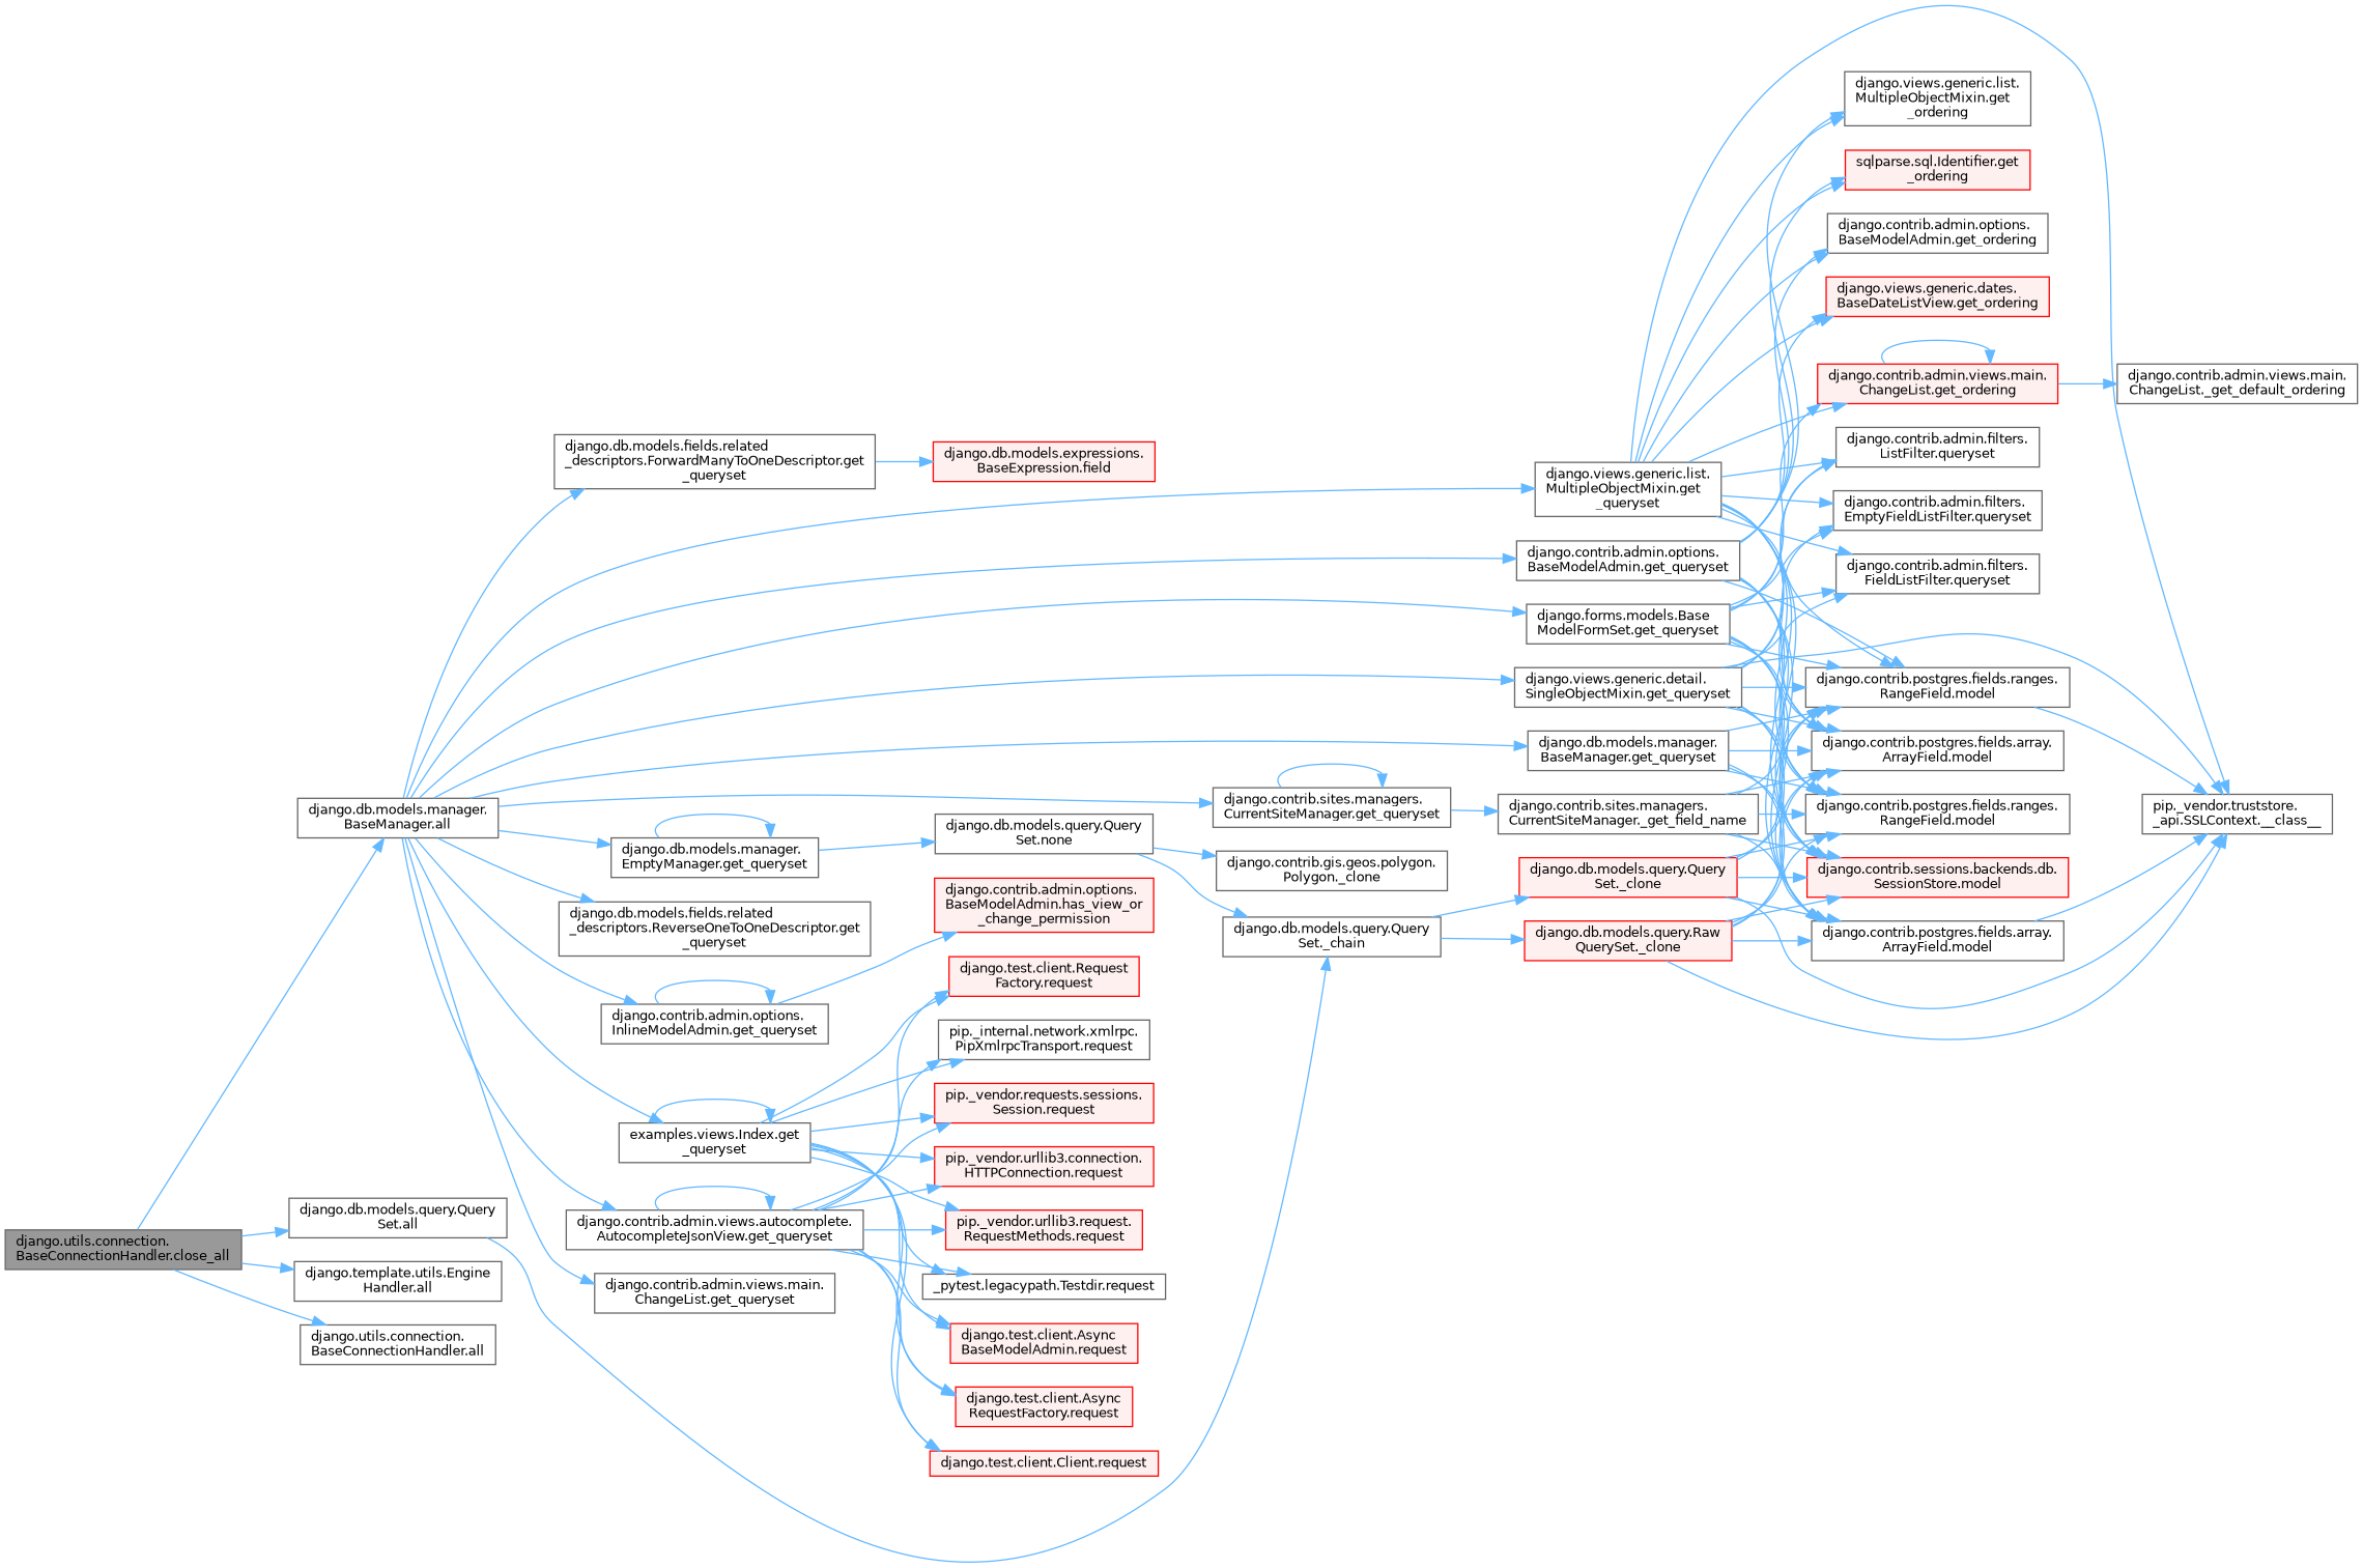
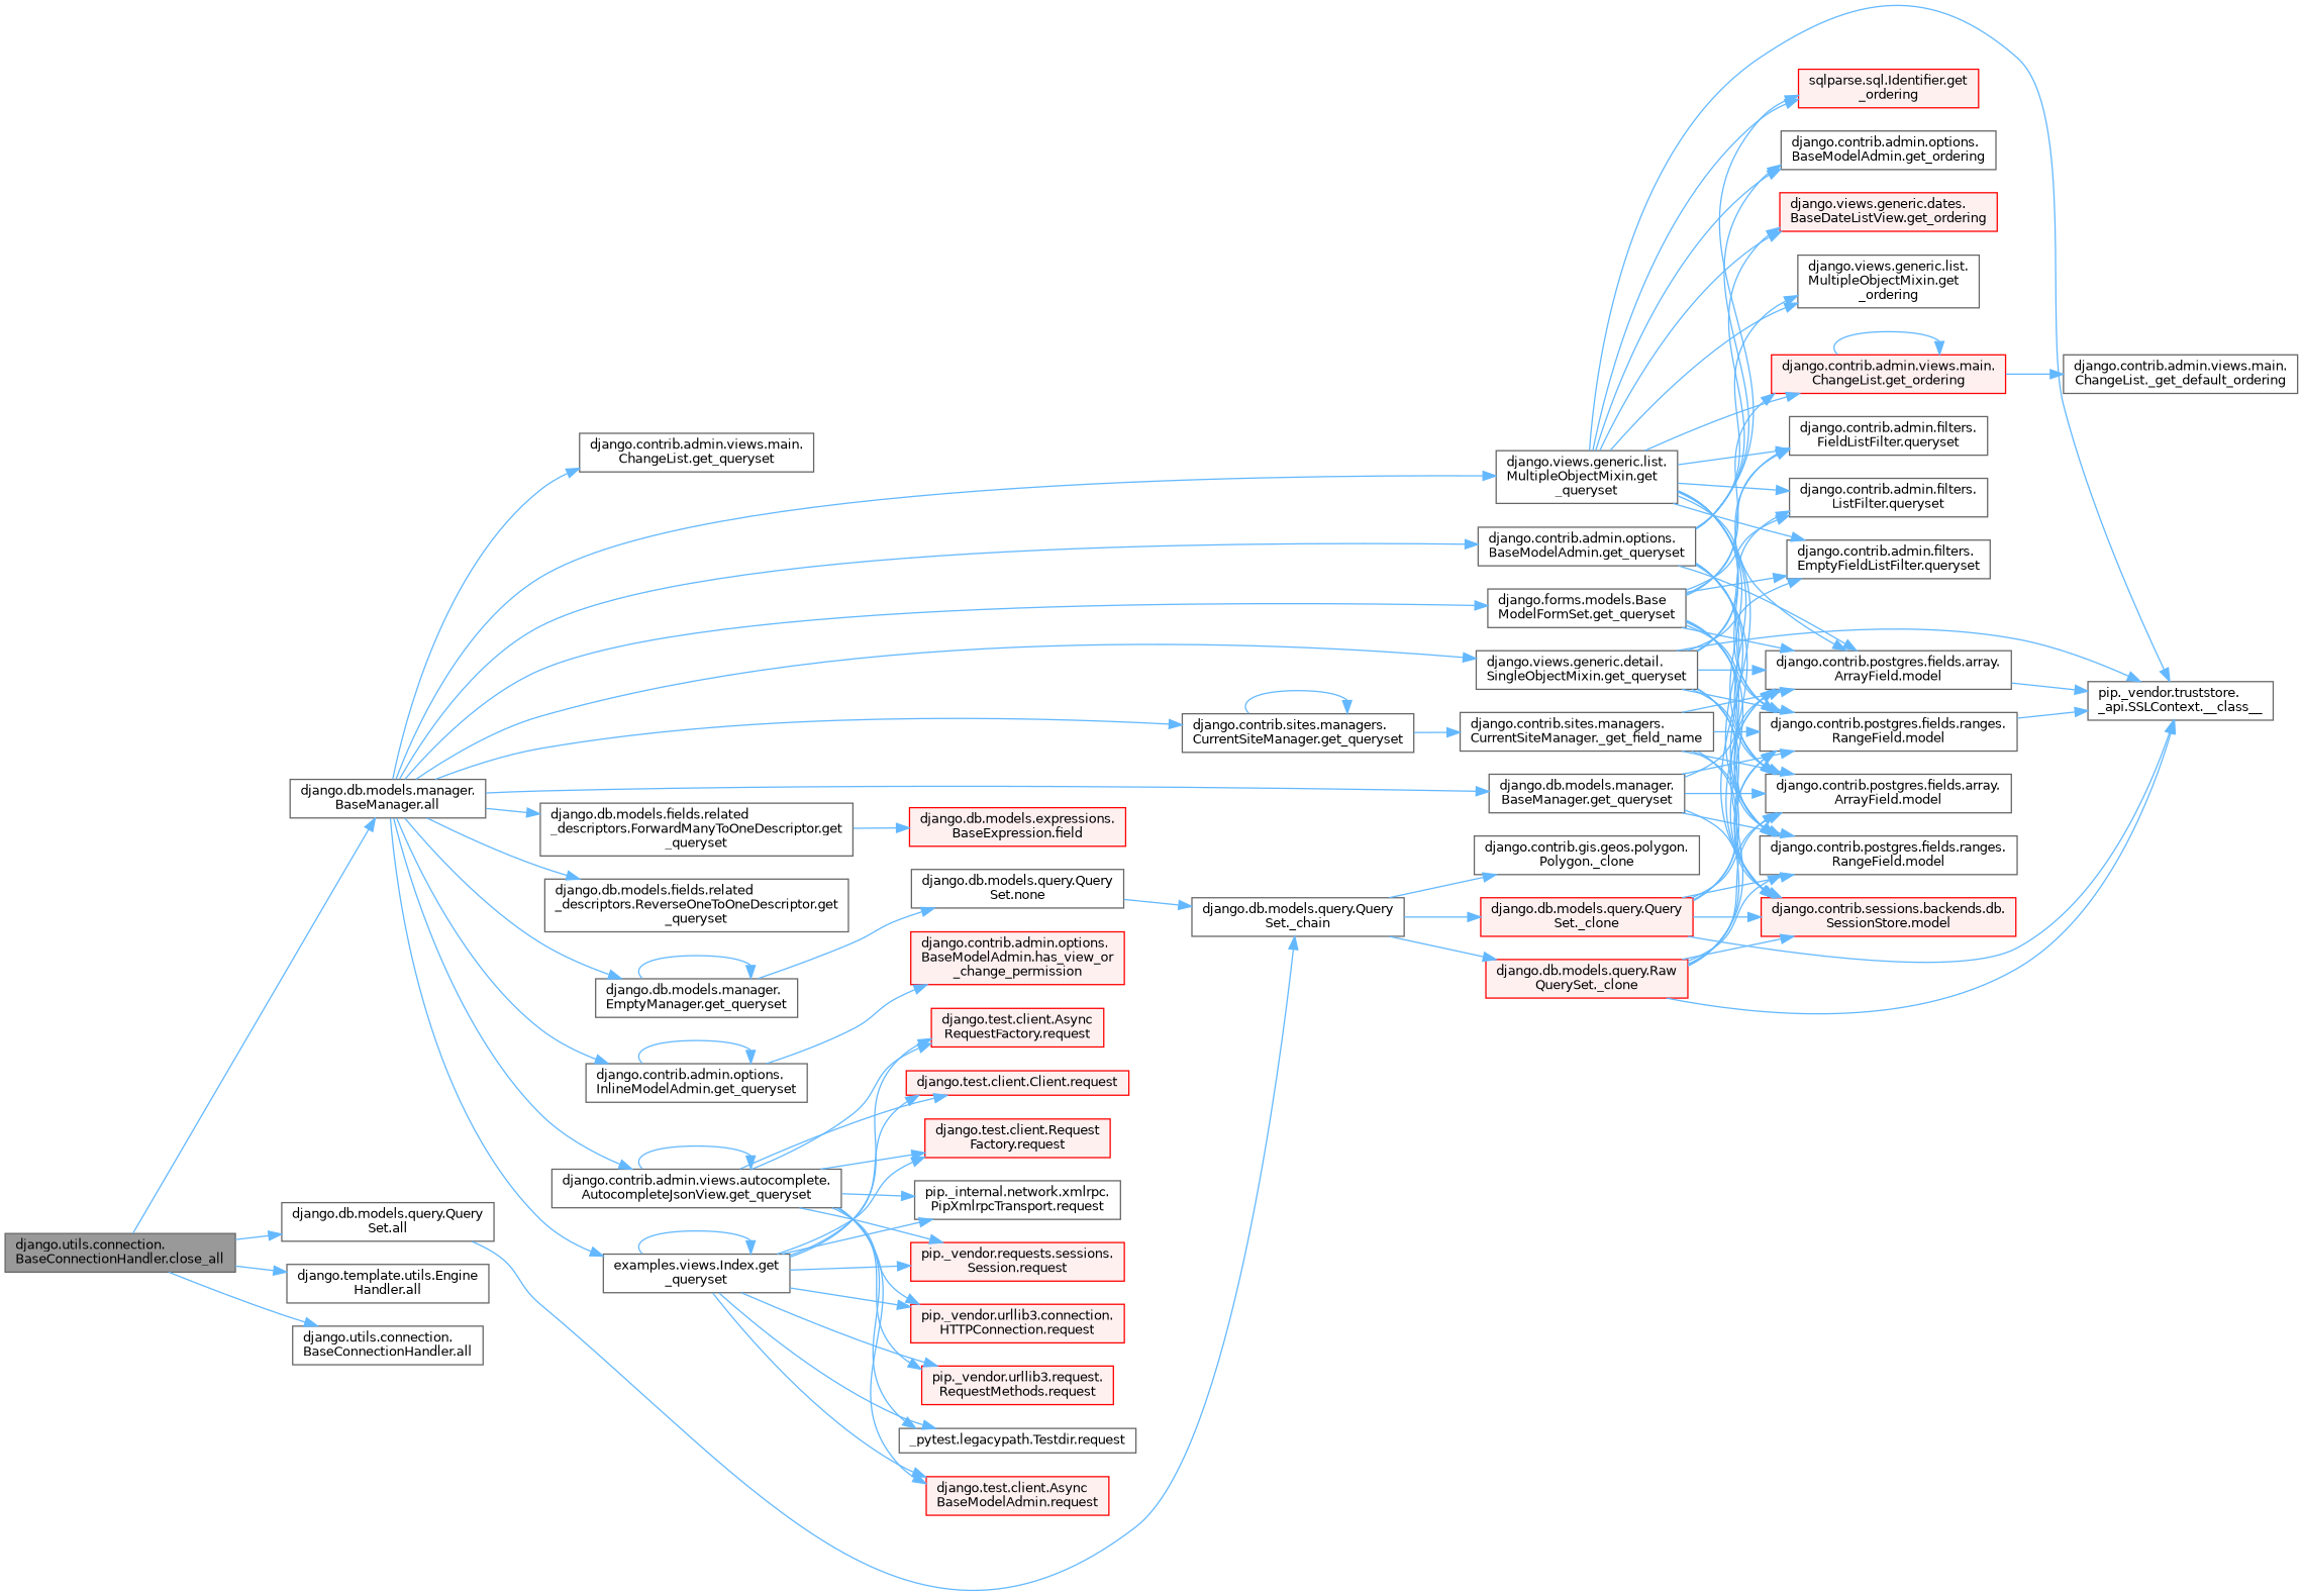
  digraph {
    rankdir=LR
    node [color=grey40 fillcolor=white fontname=Helvetica fontsize=10 shape=box style=filled]
    edge [color=steelblue1 fontname=Helvetica fontsize=10 labelfontname=Helvetica labelfontsize=10 style=solid]
    n1 [color=gray40 fillcolor=grey60 fontcolor=black height=0.2 label="django.utils.connection.\lBaseConnectionHandler.close_all" width=0.4]
    n2 [height=0.2 label="django.db.models.manager.\lBaseManager.all" width=0.4]
    n3 [height=0.2 label="django.db.models.query.Query\lSet.all" width=0.4]
    n4 [height=0.2 label="django.template.utils.Engine\lHandler.all" width=0.4]
    n5 [height=0.2 label="django.utils.connection.\lBaseConnectionHandler.all" width=0.4]
    n6 [height=0.2 label="django.contrib.admin.options.\lBaseModelAdmin.get_queryset" width=0.4]
    n7 [height=0.2 label="django.contrib.admin.options.\lInlineModelAdmin.get_queryset" width=0.4]
    n8 [height=0.2 label="django.contrib.admin.views.autocomplete.\lAutocompleteJsonView.get_queryset" width=0.4]
    n9 [height=0.2 label="django.contrib.admin.views.main.\lChangeList.get_queryset" width=0.4]
    n10 [height=0.2 label="django.contrib.sites.managers.\lCurrentSiteManager.get_queryset" width=0.4]
    n11 [height=0.2 label="django.db.models.fields.related\l_descriptors.ForwardManyToOneDescriptor.get\l_queryset" width=0.4]
    n12 [height=0.2 label="django.db.models.fields.related\l_descriptors.ReverseOneToOneDescriptor.get\l_queryset" width=0.4]
    n13 [height=0.2 label="django.db.models.manager.\lBaseManager.get_queryset" width=0.4]
    n14 [height=0.2 label="django.db.models.manager.\lEmptyManager.get_queryset" width=0.4]
    n15 [height=0.2 label="django.forms.models.Base\lModelFormSet.get_queryset" width=0.4]
    n16 [height=0.2 label="django.views.generic.detail.\lSingleObjectMixin.get_queryset" width=0.4]
    n17 [height=0.2 label="django.views.generic.list.\lMultipleObjectMixin.get\l_queryset" width=0.4]
    n18 [height=0.2 label="examples.views.Index.get\l_queryset" width=0.4]
    n19 [height=0.2 label="django.db.models.query.Query\lSet._chain" width=0.4]
    n20 [height=0.2 label="django.contrib.admin.options.\lBaseModelAdmin.get_ordering" width=0.4]
    n21 [color=red fillcolor="#FFF0F0" height=0.2 label="django.views.generic.dates.\lBaseDateListView.get_ordering" width=0.4]
    n22 [height=0.2 label="django.views.generic.list.\lMultipleObjectMixin.get\l_ordering" width=0.4]
    n23 [color=red fillcolor="#FFF0F0" height=0.2 label="sqlparse.sql.Identifier.get\l_ordering" width=0.4]
    n24 [height=0.2 label="django.contrib.postgres.fields.array.\lArrayField.model" width=0.4]
    n25 [height=0.2 label="django.contrib.postgres.fields.array.\lArrayField.model" width=0.4]
    n26 [height=0.2 label="django.contrib.postgres.fields.ranges.\lRangeField.model" width=0.4]
    n27 [height=0.2 label="django.contrib.postgres.fields.ranges.\lRangeField.model" width=0.4]
    n28 [color=red fillcolor="#FFF0F0" height=0.2 label="django.contrib.sessions.backends.db.\lSessionStore.model" width=0.4]
    n29 [color=red fillcolor="#FFF0F0" height=0.2 label="django.contrib.admin.options.\lBaseModelAdmin.has_view_or\l_change_permission" width=0.4]
    n30 [height=0.2 label="_pytest.legacypath.Testdir.request" width=0.4]
    n31 [color=red fillcolor="#FFF0F0" height=0.2 label="django.test.client.Async\lBaseModelAdmin.request" width=0.4]
    n32 [color=red fillcolor="#FFF0F0" height=0.2 label="django.test.client.Async\lRequestFactory.request" width=0.4]
    n33 [color=red fillcolor="#FFF0F0" height=0.2 label="django.test.client.Client.request" width=0.4]
    n34 [color=red fillcolor="#FFF0F0" height=0.2 label="django.test.client.Request\lFactory.request" width=0.4]
    n35 [height=0.2 label="pip._internal.network.xmlrpc.\lPipXmlrpcTransport.request" width=0.4]
    n36 [color=red fillcolor="#FFF0F0" height=0.2 label="pip._vendor.requests.sessions.\lSession.request" width=0.4]
    n37 [color=red fillcolor="#FFF0F0" height=0.2 label="pip._vendor.urllib3.connection.\lHTTPConnection.request" width=0.4]
    n38 [color=red fillcolor="#FFF0F0" height=0.2 label="pip._vendor.urllib3.request.\lRequestMethods.request" width=0.4]
    n39 [height=0.2 label="django.contrib.sites.managers.\lCurrentSiteManager._get_field_name" width=0.4]
    n40 [color=red fillcolor="#FFF0F0" height=0.2 label="django.db.models.expressions.\lBaseExpression.field" width=0.4]
    n41 [height=0.2 label="django.db.models.query.Query\lSet.none" width=0.4]
    n42 [color=red fillcolor="#FFF0F0" height=0.2 label="django.contrib.admin.views.main.\lChangeList.get_ordering" width=0.4]
    n43 [height=0.2 label="django.contrib.admin.filters.\lEmptyFieldListFilter.queryset" width=0.4]
    n44 [height=0.2 label="django.contrib.admin.filters.\lFieldListFilter.queryset" width=0.4]
    n45 [height=0.2 label="django.contrib.admin.filters.\lListFilter.queryset" width=0.4]
    n46 [height=0.2 label="pip._vendor.truststore.\l_api.SSLContext.__class__" width=0.4]
    n47 [height=0.2 label="django.contrib.admin.views.main.\lChangeList._get_default_ordering" width=0.4]
    n48 [height=0.2 label="django.contrib.gis.geos.polygon.\lPolygon._clone" width=0.4]
    n49 [color=red fillcolor="#FFF0F0" height=0.2 label="django.db.models.query.Query\lSet._clone" width=0.4]
    n50 [color=red fillcolor="#FFF0F0" height=0.2 label="django.db.models.query.Raw\lQuerySet._clone" width=0.4]
    n1 -> n2
    n1 -> n3
    n1 -> n4
    n1 -> n5
    n2 -> n6
    n2 -> n7
    n2 -> n8
    n2 -> n9
    n2 -> n10
    n2 -> n11
    n2 -> n12
    n2 -> n13
    n2 -> n14
    n2 -> n15
    n2 -> n16
    n2 -> n17
    n2 -> n18
    n3 -> n19
    n6 -> n20
    n6 -> n21
    n6 -> n22
    n6 -> n23
    n6 -> n24
    n6 -> n25
    n6 -> n26
    n6 -> n27
    n6 -> n28
    n7 -> n7
    n7 -> n29
    n8 -> n8
    n8 -> n30
    n8 -> n31
    n8 -> n32
    n8 -> n33
    n8 -> n34
    n8 -> n35
    n8 -> n36
    n8 -> n37
    n8 -> n38
    n10 -> n10
    n10 -> n39
    n11 -> n40
    n13 -> n24
    n13 -> n25
    n13 -> n26
    n13 -> n27
    n13 -> n28
    n14 -> n14
    n14 -> n41
    n15 -> n24
    n15 -> n25
    n15 -> n26
    n15 -> n27
    n15 -> n28
    n15 -> n42
    n15 -> n43
    n15 -> n44
    n15 -> n45
    n16 -> n24
    n16 -> n25
    n16 -> n26
    n16 -> n27
    n16 -> n28
    n16 -> n43
    n16 -> n44
    n16 -> n45
    n16 -> n46
    n17 -> n20
    n17 -> n21
    n17 -> n22
    n17 -> n23
    n17 -> n24
    n17 -> n25
    n17 -> n26
    n17 -> n27
    n17 -> n28
    n17 -> n42
    n17 -> n43
    n17 -> n44
    n17 -> n45
    n17 -> n46
    n18 -> n18
    n18 -> n30
    n18 -> n31
    n18 -> n32
    n18 -> n33
    n18 -> n34
    n18 -> n35
    n18 -> n36
    n18 -> n37
    n18 -> n38
-   n41 -> n48
+   n19 -> n48
    n19 -> n49
    n19 -> n50
    n24 -> n46
    n26 -> n46
    n39 -> n24
    n39 -> n25
    n39 -> n26
    n39 -> n27
    n39 -> n28
    n41 -> n19
    n42 -> n42
    n42 -> n47
    n49 -> n24
    n49 -> n25
    n49 -> n26
    n49 -> n27
    n49 -> n28
    n49 -> n46
    n50 -> n24
    n50 -> n25
    n50 -> n26
    n50 -> n27
    n50 -> n28
    n50 -> n46
  }
